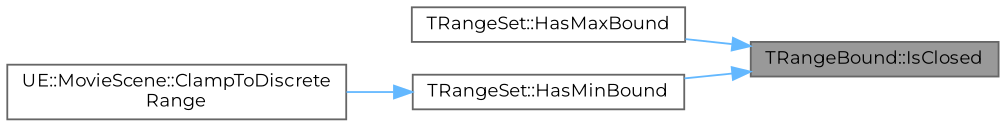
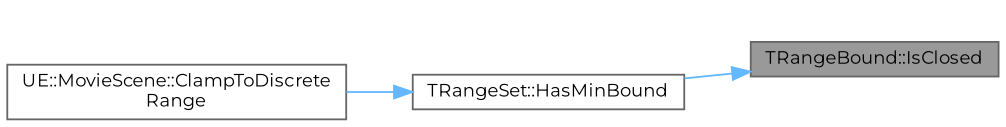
  digraph {
    fontname=Montserrat
    rankdir=RL
    node [color=grey40 fillcolor=white fontname=Montserrat fontsize=10 shape=box style=filled]
    edge [color=steelblue1 dir=back fontname=Montserrat fontsize=10 labelfontname=Helvetica labelfontsize=10 style=solid]
    n1 [color=gray40 fillcolor=grey60 fontcolor=black height=0.2 label="TRangeBound::IsClosed" width=0.4]
-   n2 [height=0.2 label="TRangeSet::HasMaxBound" width=0.4]
    n3 [height=0.2 label="TRangeSet::HasMinBound" width=0.4]
    n4 [height=0.2 label="UE::MovieScene::ClampToDiscrete\lRange" width=0.4]
-   n1 -> n2
    n1 -> n3
    n3 -> n4
  }
